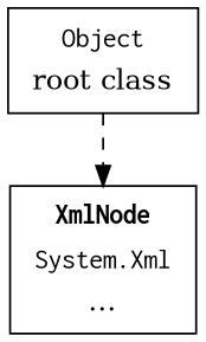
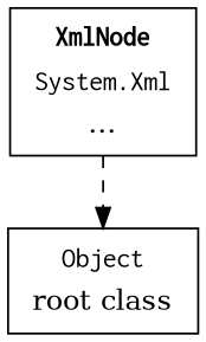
  digraph {
    node [shape=box]
    n1 [label=< <table border="0"><tr><td align="text"><font face="Courier">Object</font></td></tr><tr><td align="text">root class<br align="left"/></td></tr></table> >]
    n2 [label=< <table border="0"> // {          <tr><td align="text"><font face="Courier"><b>XmlNode</b></font></td></tr>          <tr><td><font face="Courier">System.Xml</font></td></tr>          <tr><td align="text">…</td></tr></table> >]
-   n1 -> n2 [style=dashed]
+   n2 -> n1 [style=dashed]
  }
